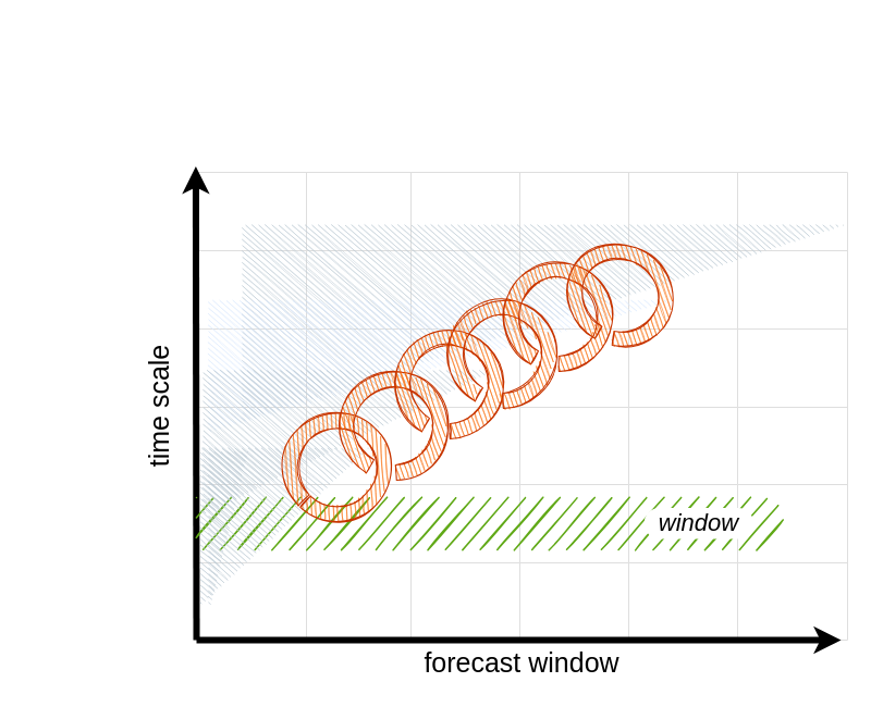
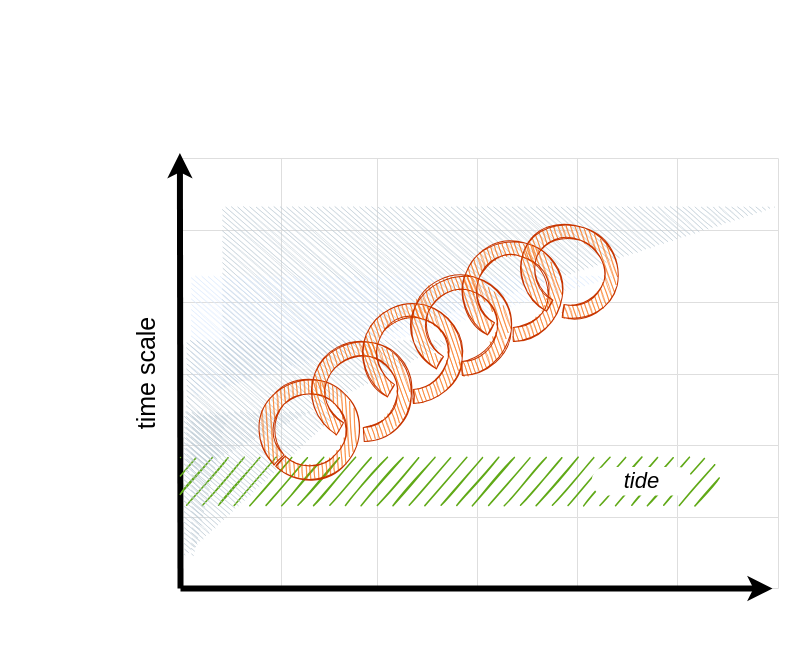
  <mxCell id="0" />
  <mxCell id="1" parent="0" />
  <mxCell id="2" value="" style="group" parent="1" vertex="1" connectable="0"><mxGeometry x="125" y="158" width="653" height="470" as="geometry" /></mxCell>
- <mxCell id="3" value="&lt;font style=&quot;font-size: 25px&quot;&gt;forecast window&lt;br&gt;&lt;/font&gt;" style="text;html=1;strokeColor=none;fillColor=none;align=center;verticalAlign=middle;whiteSpace=wrap;rounded=0;" parent="2" vertex="1"><mxGeometry x="229" y="430" width="250" height="40" as="geometry" /></mxCell>
  <mxCell id="4" value="&lt;div style=&quot;font-size: 25px&quot;&gt;&lt;font style=&quot;font-size: 25px&quot;&gt;time scale&lt;/font&gt;&lt;/div&gt;" style="text;html=1;strokeColor=none;fillColor=none;align=center;verticalAlign=middle;whiteSpace=wrap;rounded=0;rotation=-90;" parent="2" vertex="1"><mxGeometry x="-105" y="195" width="250" height="40" as="geometry" /></mxCell>
  <mxCell id="5" value="" style="group" parent="2" vertex="1" connectable="0"><mxGeometry x="115" y="147.5" width="215" height="175" as="geometry" /></mxCell>
  <mxCell id="6" value="" style="verticalLabelPosition=bottom;verticalAlign=top;html=1;shape=mxgraph.basic.orthogonal_triangle;strokeColor=#666666;rotation=90;fillColor=#f5f5f5;fontColor=#333333;align=center;" parent="5" vertex="1"><mxGeometry x="20" y="-20" width="175" height="215" as="geometry" /></mxCell>
  <mxCell id="7" value="&lt;div style=&quot;font-size: 20px&quot;&gt;&lt;font style=&quot;font-size: 20px&quot;&gt;mesoscale&lt;/font&gt;&lt;/div&gt;&lt;div style=&quot;font-size: 20px&quot;&gt;&lt;font style=&quot;font-size: 20px&quot;&gt;ocean&lt;/font&gt;&lt;/div&gt;" style="text;html=1;strokeColor=none;fillColor=none;align=center;verticalAlign=middle;whiteSpace=wrap;rounded=0;" parent="5" vertex="1"><mxGeometry x="15" y="30" width="110" height="40" as="geometry" /></mxCell>
  <mxCell id="8" value="" style="group" parent="2" vertex="1" connectable="0"><mxGeometry x="145" y="40" width="315" height="180" as="geometry" /></mxCell>
  <mxCell id="9" value="" style="verticalLabelPosition=bottom;verticalAlign=top;html=1;shape=mxgraph.basic.orthogonal_triangle;strokeColor=#666666;rotation=90;fillColor=#f5f5f5;fontColor=#333333;align=center;" parent="8" vertex="1"><mxGeometry x="29.302" y="-20.571" width="256.395" height="221.143" as="geometry" /></mxCell>
  <mxCell id="10" value="&lt;div style=&quot;font-size: 20px&quot;&gt;&lt;font style=&quot;font-size: 20px&quot;&gt;mesoscale&lt;/font&gt;&lt;/div&gt;&lt;div style=&quot;font-size: 20px&quot;&gt;&lt;font style=&quot;font-size: 20px&quot;&gt;ocean&lt;/font&gt;&lt;/div&gt;" style="text;html=1;strokeColor=none;fillColor=none;align=center;verticalAlign=middle;whiteSpace=wrap;rounded=0;" parent="8" vertex="1"><mxGeometry x="21.977" y="30.857" width="161.163" height="41.143" as="geometry" /></mxCell>
  <mxCell id="11" value="" style="group" parent="2" vertex="1" connectable="0"><mxGeometry x="55.0" width="598" height="430" as="geometry" /></mxCell>
  <mxCell id="12" value="" style="shape=table;html=1;whiteSpace=wrap;startSize=0;container=1;collapsible=0;childLayout=tableLayout;strokeColor=#DEDEDE;" parent="11" vertex="1"><mxGeometry width="598" height="430" as="geometry" /></mxCell>
  <mxCell id="13" value="" style="shape=partialRectangle;html=1;whiteSpace=wrap;collapsible=0;dropTarget=0;pointerEvents=0;fillColor=none;top=0;left=0;bottom=0;right=0;points=[[0,0.5],[1,0.5]];portConstraint=eastwest;" parent="12" vertex="1"><mxGeometry width="598" height="72" as="geometry" /></mxCell>
  <mxCell id="14" value="" style="shape=partialRectangle;html=1;whiteSpace=wrap;connectable=0;fillColor=none;top=0;left=0;bottom=0;right=0;overflow=hidden;" parent="13" vertex="1"><mxGeometry width="101" height="72" as="geometry" /></mxCell>
  <mxCell id="15" value="" style="shape=partialRectangle;html=1;whiteSpace=wrap;connectable=0;fillColor=none;top=0;left=0;bottom=0;right=0;overflow=hidden;" parent="13" vertex="1"><mxGeometry x="101" width="96" height="72" as="geometry" /></mxCell>
  <mxCell id="16" style="shape=partialRectangle;html=1;whiteSpace=wrap;connectable=0;fillColor=none;top=0;left=0;bottom=0;right=0;overflow=hidden;" parent="13" vertex="1"><mxGeometry x="197" width="100" height="72" as="geometry" /></mxCell>
  <mxCell id="17" value="" style="shape=partialRectangle;html=1;whiteSpace=wrap;connectable=0;fillColor=none;top=0;left=0;bottom=0;right=0;overflow=hidden;" parent="13" vertex="1"><mxGeometry x="297" width="100" height="72" as="geometry" /></mxCell>
  <mxCell id="18" style="shape=partialRectangle;html=1;whiteSpace=wrap;connectable=0;fillColor=none;top=0;left=0;bottom=0;right=0;overflow=hidden;" parent="13" vertex="1"><mxGeometry x="397" width="100" height="72" as="geometry" /></mxCell>
  <mxCell id="19" style="shape=partialRectangle;html=1;whiteSpace=wrap;connectable=0;fillColor=none;top=0;left=0;bottom=0;right=0;overflow=hidden;" parent="13" vertex="1"><mxGeometry x="497" width="101" height="72" as="geometry" /></mxCell>
  <mxCell id="20" style="shape=partialRectangle;html=1;whiteSpace=wrap;collapsible=0;dropTarget=0;pointerEvents=0;fillColor=none;top=0;left=0;bottom=0;right=0;points=[[0,0.5],[1,0.5]];portConstraint=eastwest;" parent="12" vertex="1"><mxGeometry y="72" width="598" height="72" as="geometry" /></mxCell>
  <mxCell id="21" style="shape=partialRectangle;html=1;whiteSpace=wrap;connectable=0;fillColor=none;top=0;left=0;bottom=0;right=0;overflow=hidden;" parent="20" vertex="1"><mxGeometry width="101" height="72" as="geometry" /></mxCell>
  <mxCell id="22" style="shape=partialRectangle;html=1;whiteSpace=wrap;connectable=0;fillColor=none;top=0;left=0;bottom=0;right=0;overflow=hidden;" parent="20" vertex="1"><mxGeometry x="101" width="96" height="72" as="geometry" /></mxCell>
  <mxCell id="23" style="shape=partialRectangle;html=1;whiteSpace=wrap;connectable=0;fillColor=none;top=0;left=0;bottom=0;right=0;overflow=hidden;" parent="20" vertex="1"><mxGeometry x="197" width="100" height="72" as="geometry" /></mxCell>
  <mxCell id="24" style="shape=partialRectangle;html=1;whiteSpace=wrap;connectable=0;fillColor=none;top=0;left=0;bottom=0;right=0;overflow=hidden;" parent="20" vertex="1"><mxGeometry x="297" width="100" height="72" as="geometry" /></mxCell>
  <mxCell id="25" style="shape=partialRectangle;html=1;whiteSpace=wrap;connectable=0;fillColor=none;top=0;left=0;bottom=0;right=0;overflow=hidden;" parent="20" vertex="1"><mxGeometry x="397" width="100" height="72" as="geometry" /></mxCell>
  <mxCell id="26" style="shape=partialRectangle;html=1;whiteSpace=wrap;connectable=0;fillColor=none;top=0;left=0;bottom=0;right=0;overflow=hidden;" parent="20" vertex="1"><mxGeometry x="497" width="101" height="72" as="geometry" /></mxCell>
  <mxCell id="27" value="" style="shape=partialRectangle;html=1;whiteSpace=wrap;collapsible=0;dropTarget=0;pointerEvents=0;fillColor=none;top=0;left=0;bottom=0;right=0;points=[[0,0.5],[1,0.5]];portConstraint=eastwest;" parent="12" vertex="1"><mxGeometry y="144" width="598" height="72" as="geometry" /></mxCell>
  <mxCell id="28" value="" style="shape=partialRectangle;html=1;whiteSpace=wrap;connectable=0;fillColor=none;top=0;left=0;bottom=0;right=0;overflow=hidden;" parent="27" vertex="1"><mxGeometry width="101" height="72" as="geometry" /></mxCell>
  <mxCell id="29" value="" style="shape=partialRectangle;html=1;whiteSpace=wrap;connectable=0;fillColor=none;top=0;left=0;bottom=0;right=0;overflow=hidden;" parent="27" vertex="1"><mxGeometry x="101" width="96" height="72" as="geometry" /></mxCell>
  <mxCell id="30" style="shape=partialRectangle;html=1;whiteSpace=wrap;connectable=0;fillColor=none;top=0;left=0;bottom=0;right=0;overflow=hidden;" parent="27" vertex="1"><mxGeometry x="197" width="100" height="72" as="geometry" /></mxCell>
  <mxCell id="31" value="" style="shape=partialRectangle;html=1;whiteSpace=wrap;connectable=0;fillColor=none;top=0;left=0;bottom=0;right=0;overflow=hidden;" parent="27" vertex="1"><mxGeometry x="297" width="100" height="72" as="geometry" /></mxCell>
  <mxCell id="32" style="shape=partialRectangle;html=1;whiteSpace=wrap;connectable=0;fillColor=none;top=0;left=0;bottom=0;right=0;overflow=hidden;" parent="27" vertex="1"><mxGeometry x="397" width="100" height="72" as="geometry" /></mxCell>
  <mxCell id="33" style="shape=partialRectangle;html=1;whiteSpace=wrap;connectable=0;fillColor=none;top=0;left=0;bottom=0;right=0;overflow=hidden;" parent="27" vertex="1"><mxGeometry x="497" width="101" height="72" as="geometry" /></mxCell>
  <mxCell id="34" style="shape=partialRectangle;html=1;whiteSpace=wrap;collapsible=0;dropTarget=0;pointerEvents=0;fillColor=none;top=0;left=0;bottom=0;right=0;points=[[0,0.5],[1,0.5]];portConstraint=eastwest;" parent="12" vertex="1"><mxGeometry y="216" width="598" height="71" as="geometry" /></mxCell>
  <mxCell id="35" style="shape=partialRectangle;html=1;whiteSpace=wrap;connectable=0;fillColor=none;top=0;left=0;bottom=0;right=0;overflow=hidden;" parent="34" vertex="1"><mxGeometry width="101" height="71" as="geometry" /></mxCell>
  <mxCell id="36" style="shape=partialRectangle;html=1;whiteSpace=wrap;connectable=0;fillColor=none;top=0;left=0;bottom=0;right=0;overflow=hidden;" parent="34" vertex="1"><mxGeometry x="101" width="96" height="71" as="geometry" /></mxCell>
  <mxCell id="37" style="shape=partialRectangle;html=1;whiteSpace=wrap;connectable=0;fillColor=none;top=0;left=0;bottom=0;right=0;overflow=hidden;" parent="34" vertex="1"><mxGeometry x="197" width="100" height="71" as="geometry" /></mxCell>
  <mxCell id="38" style="shape=partialRectangle;html=1;whiteSpace=wrap;connectable=0;fillColor=none;top=0;left=0;bottom=0;right=0;overflow=hidden;" parent="34" vertex="1"><mxGeometry x="297" width="100" height="71" as="geometry" /></mxCell>
  <mxCell id="39" style="shape=partialRectangle;html=1;whiteSpace=wrap;connectable=0;fillColor=none;top=0;left=0;bottom=0;right=0;overflow=hidden;" parent="34" vertex="1"><mxGeometry x="397" width="100" height="71" as="geometry" /></mxCell>
  <mxCell id="40" style="shape=partialRectangle;html=1;whiteSpace=wrap;connectable=0;fillColor=none;top=0;left=0;bottom=0;right=0;overflow=hidden;" parent="34" vertex="1"><mxGeometry x="497" width="101" height="71" as="geometry" /></mxCell>
  <mxCell id="41" style="shape=partialRectangle;html=1;whiteSpace=wrap;collapsible=0;dropTarget=0;pointerEvents=0;fillColor=none;top=0;left=0;bottom=0;right=0;points=[[0,0.5],[1,0.5]];portConstraint=eastwest;" parent="12" vertex="1"><mxGeometry y="287" width="598" height="72" as="geometry" /></mxCell>
  <mxCell id="42" style="shape=partialRectangle;html=1;whiteSpace=wrap;connectable=0;fillColor=none;top=0;left=0;bottom=0;right=0;overflow=hidden;" parent="41" vertex="1"><mxGeometry width="101" height="72" as="geometry" /></mxCell>
  <mxCell id="43" style="shape=partialRectangle;html=1;whiteSpace=wrap;connectable=0;fillColor=none;top=0;left=0;bottom=0;right=0;overflow=hidden;" parent="41" vertex="1"><mxGeometry x="101" width="96" height="72" as="geometry" /></mxCell>
  <mxCell id="44" style="shape=partialRectangle;html=1;whiteSpace=wrap;connectable=0;fillColor=none;top=0;left=0;bottom=0;right=0;overflow=hidden;" parent="41" vertex="1"><mxGeometry x="197" width="100" height="72" as="geometry" /></mxCell>
  <mxCell id="45" style="shape=partialRectangle;html=1;whiteSpace=wrap;connectable=0;fillColor=none;top=0;left=0;bottom=0;right=0;overflow=hidden;" parent="41" vertex="1"><mxGeometry x="297" width="100" height="72" as="geometry" /></mxCell>
  <mxCell id="46" style="shape=partialRectangle;html=1;whiteSpace=wrap;connectable=0;fillColor=none;top=0;left=0;bottom=0;right=0;overflow=hidden;" parent="41" vertex="1"><mxGeometry x="397" width="100" height="72" as="geometry" /></mxCell>
  <mxCell id="47" style="shape=partialRectangle;html=1;whiteSpace=wrap;connectable=0;fillColor=none;top=0;left=0;bottom=0;right=0;overflow=hidden;" parent="41" vertex="1"><mxGeometry x="497" width="101" height="72" as="geometry" /></mxCell>
  <mxCell id="48" style="shape=partialRectangle;html=1;whiteSpace=wrap;collapsible=0;dropTarget=0;pointerEvents=0;fillColor=none;top=0;left=0;bottom=0;right=0;points=[[0,0.5],[1,0.5]];portConstraint=eastwest;" parent="12" vertex="1"><mxGeometry y="359" width="598" height="71" as="geometry" /></mxCell>
  <mxCell id="49" style="shape=partialRectangle;html=1;whiteSpace=wrap;connectable=0;fillColor=none;top=0;left=0;bottom=0;right=0;overflow=hidden;" parent="48" vertex="1"><mxGeometry width="101" height="71" as="geometry" /></mxCell>
  <mxCell id="50" style="shape=partialRectangle;html=1;whiteSpace=wrap;connectable=0;fillColor=none;top=0;left=0;bottom=0;right=0;overflow=hidden;" parent="48" vertex="1"><mxGeometry x="101" width="96" height="71" as="geometry" /></mxCell>
  <mxCell id="51" style="shape=partialRectangle;html=1;whiteSpace=wrap;connectable=0;fillColor=none;top=0;left=0;bottom=0;right=0;overflow=hidden;" parent="48" vertex="1"><mxGeometry x="197" width="100" height="71" as="geometry" /></mxCell>
  <mxCell id="52" style="shape=partialRectangle;html=1;whiteSpace=wrap;connectable=0;fillColor=none;top=0;left=0;bottom=0;right=0;overflow=hidden;" parent="48" vertex="1"><mxGeometry x="297" width="100" height="71" as="geometry" /></mxCell>
  <mxCell id="53" style="shape=partialRectangle;html=1;whiteSpace=wrap;connectable=0;fillColor=none;top=0;left=0;bottom=0;right=0;overflow=hidden;" parent="48" vertex="1"><mxGeometry x="397" width="100" height="71" as="geometry" /></mxCell>
  <mxCell id="54" style="shape=partialRectangle;html=1;whiteSpace=wrap;connectable=0;fillColor=none;top=0;left=0;bottom=0;right=0;overflow=hidden;" parent="48" vertex="1"><mxGeometry x="497" width="101" height="71" as="geometry" /></mxCell>
  <mxCell id="55" value="" style="endArrow=classic;html=1;exitX=0;exitY=1;exitDx=0;exitDy=0;exitPerimeter=0;entryX=-0.001;entryY=-0.076;entryDx=0;entryDy=0;entryPerimeter=0;strokeWidth=6;" parent="12" source="48" target="13" edge="1"><mxGeometry width="50" height="50" relative="1" as="geometry"><mxPoint x="310" y="270" as="sourcePoint" /><mxPoint x="360" y="220" as="targetPoint" /></mxGeometry></mxCell>
  <mxCell id="56" value="" style="endArrow=classic;html=1;strokeWidth=6;" parent="11" edge="1"><mxGeometry width="50" height="50" relative="1" as="geometry"><mxPoint y="430" as="sourcePoint" /><mxPoint x="592" y="430" as="targetPoint" /></mxGeometry></mxCell>
  <mxCell id="57" value="" style="group" parent="11" vertex="1" connectable="0"><mxGeometry y="40" width="570" height="367.3" as="geometry" /></mxCell>
  <mxCell id="58" value="" style="verticalLabelPosition=bottom;verticalAlign=top;html=1;shape=mxgraph.basic.orthogonal_triangle;rotation=90;fillColor=#bac8d3;align=center;shadow=0;sketch=1;strokeColor=none;" parent="57" vertex="1"><mxGeometry x="227.91" y="-177.075" width="180.298" height="551.48" as="geometry" /></mxCell>
  <mxCell id="59" value="" style="shape=delay;whiteSpace=wrap;html=1;rounded=0;shadow=0;glass=0;dashed=1;labelBackgroundColor=none;sketch=1;strokeWidth=3;fontSize=20;fillColor=#60a917;fontColor=#ffffff;strokeColor=none;" parent="57" vertex="1"><mxGeometry y="258.995" width="539.076" height="47.45" as="geometry" /></mxCell>
  <mxCell id="60" value="" style="verticalLabelPosition=bottom;verticalAlign=top;html=1;shape=mxgraph.basic.orthogonal_triangle;rotation=90;align=center;sketch=1;dashed=1;strokeWidth=1;fillColor=#bac8d3;strokeColor=none;" parent="57" vertex="1"><mxGeometry x="9.137" y="208.675" width="143.431" height="153.57" as="geometry" /></mxCell>
  <mxCell id="61" value="" style="verticalLabelPosition=bottom;verticalAlign=top;html=1;shape=mxgraph.basic.orthogonal_triangle;rotation=90;fillColor=#dae8fc;align=center;sketch=1;strokeWidth=1;dashed=1;strokeColor=none;" parent="57" vertex="1"><mxGeometry x="163.45" y="-74.315" width="120.351" height="424.82" as="geometry" /></mxCell>
  <mxCell id="62" value="" style="verticalLabelPosition=bottom;verticalAlign=top;html=1;shape=mxgraph.basic.orthogonal_triangle;rotation=90;fillColor=#bac8d3;align=center;sketch=1;dashed=1;strokeColor=none;" parent="57" vertex="1"><mxGeometry x="74.383" y="75.885" width="131.535" height="264.15" as="geometry" /></mxCell>
  <mxCell id="63" value="" style="verticalLabelPosition=bottom;verticalAlign=top;html=1;shape=mxgraph.basic.orthogonal_triangle;rotation=90;fillColor=#bac8d3;align=center;sketch=1;dashed=1;strokeColor=none;" parent="57" vertex="1"><mxGeometry x="-42.258" y="271.175" width="143.431" height="35.27" as="geometry" /></mxCell>
- <mxCell id="64" value="window" style="text;html=1;strokeColor=none;align=center;verticalAlign=middle;whiteSpace=wrap;rounded=1;fontSize=22;fontStyle=2;fillColor=#ffffff;arcSize=50;" parent="57" vertex="1"><mxGeometry x="411.16" y="268.435" width="100.506" height="28.57" as="geometry" /></mxCell>
+ <mxCell id="64" value="tide" style="text;html=1;strokeColor=none;align=center;verticalAlign=middle;whiteSpace=wrap;rounded=1;fontSize=22;fontStyle=2;fillColor=#ffffff;arcSize=50;" parent="57" vertex="1"><mxGeometry x="411.16" y="268.435" width="100.506" height="28.57" as="geometry" /></mxCell>
  <mxCell id="65" value="" style="group;rotation=15;" vertex="1" connectable="0" parent="57"><mxGeometry x="84.999" y="-19.997" width="350" height="349.539" as="geometry" /></mxCell>
  <mxCell id="66" value="" style="verticalLabelPosition=bottom;verticalAlign=top;html=1;shape=mxgraph.basic.partConcEllipse;startAngle=0.25;endAngle=0.243;arcWidth=0.28;rotation=135;fillColor=#fa6800;strokeColor=#C73500;fontColor=#ffffff;sketch=1;strokeWidth=1;perimeterSpacing=0;" vertex="1" parent="65"><mxGeometry x="-6" y="201" width="100" height="100" as="geometry" /></mxCell>
  <mxCell id="67" value="" style="verticalLabelPosition=bottom;verticalAlign=top;html=1;shape=mxgraph.basic.partConcEllipse;startAngle=0.25;endAngle=0.158;arcWidth=0.28;rotation=120;fillColor=#fa6800;strokeColor=#C73500;fontColor=#ffffff;sketch=1;strokeWidth=1;perimeterSpacing=0;" vertex="1" parent="65"><mxGeometry x="46" y="163" width="100" height="100" as="geometry" /></mxCell>
  <mxCell id="68" value="" style="verticalLabelPosition=bottom;verticalAlign=top;html=1;shape=mxgraph.basic.partConcEllipse;startAngle=0.25;endAngle=0.164;arcWidth=0.28;rotation=120;fillColor=#fa6800;strokeColor=#C73500;fontColor=#ffffff;sketch=1;strokeWidth=1;perimeterSpacing=0;" vertex="1" parent="65"><mxGeometry x="97" y="125" width="100" height="100" as="geometry" /></mxCell>
  <mxCell id="69" value="" style="verticalLabelPosition=bottom;verticalAlign=top;html=1;shape=mxgraph.basic.partConcEllipse;startAngle=0.25;endAngle=0.164;arcWidth=0.28;rotation=120;fillColor=#fa6800;strokeColor=#C73500;fontColor=#ffffff;sketch=1;strokeWidth=1;perimeterSpacing=0;" vertex="1" parent="65"><mxGeometry x="146" y="97" width="100" height="100" as="geometry" /></mxCell>
  <mxCell id="70" value="" style="verticalLabelPosition=bottom;verticalAlign=top;html=1;shape=mxgraph.basic.partConcEllipse;startAngle=0.25;endAngle=0.164;arcWidth=0.28;rotation=120;fillColor=#fa6800;strokeColor=#C73500;fontColor=#ffffff;sketch=1;strokeWidth=1;perimeterSpacing=0;" vertex="1" parent="65"><mxGeometry x="197" y="63" width="100" height="100" as="geometry" /></mxCell>
  <mxCell id="71" value="" style="verticalLabelPosition=bottom;verticalAlign=top;html=1;shape=mxgraph.basic.partConcEllipse;startAngle=0.25;endAngle=0.196;arcWidth=0.28;rotation=120;fillColor=#fa6800;strokeColor=#C73500;fontColor=#ffffff;sketch=1;strokeWidth=1;perimeterSpacing=0;" vertex="1" parent="65"><mxGeometry x="258" y="43" width="92" height="100" as="geometry" /></mxCell>
